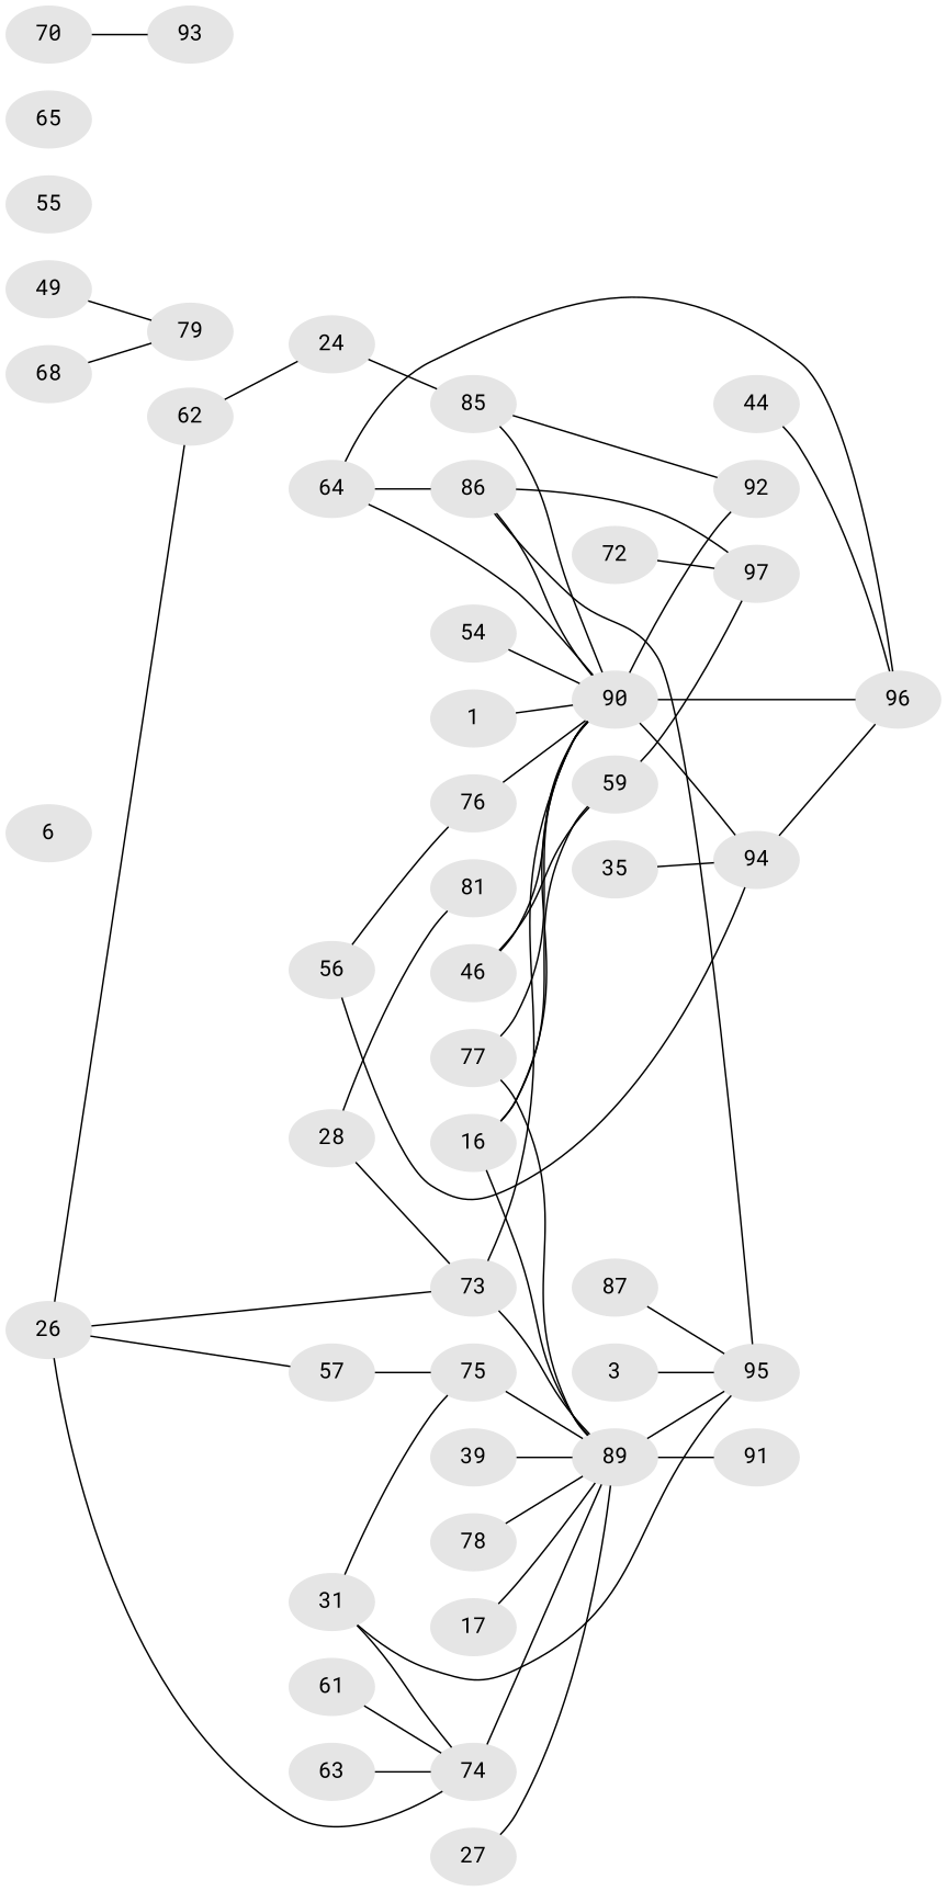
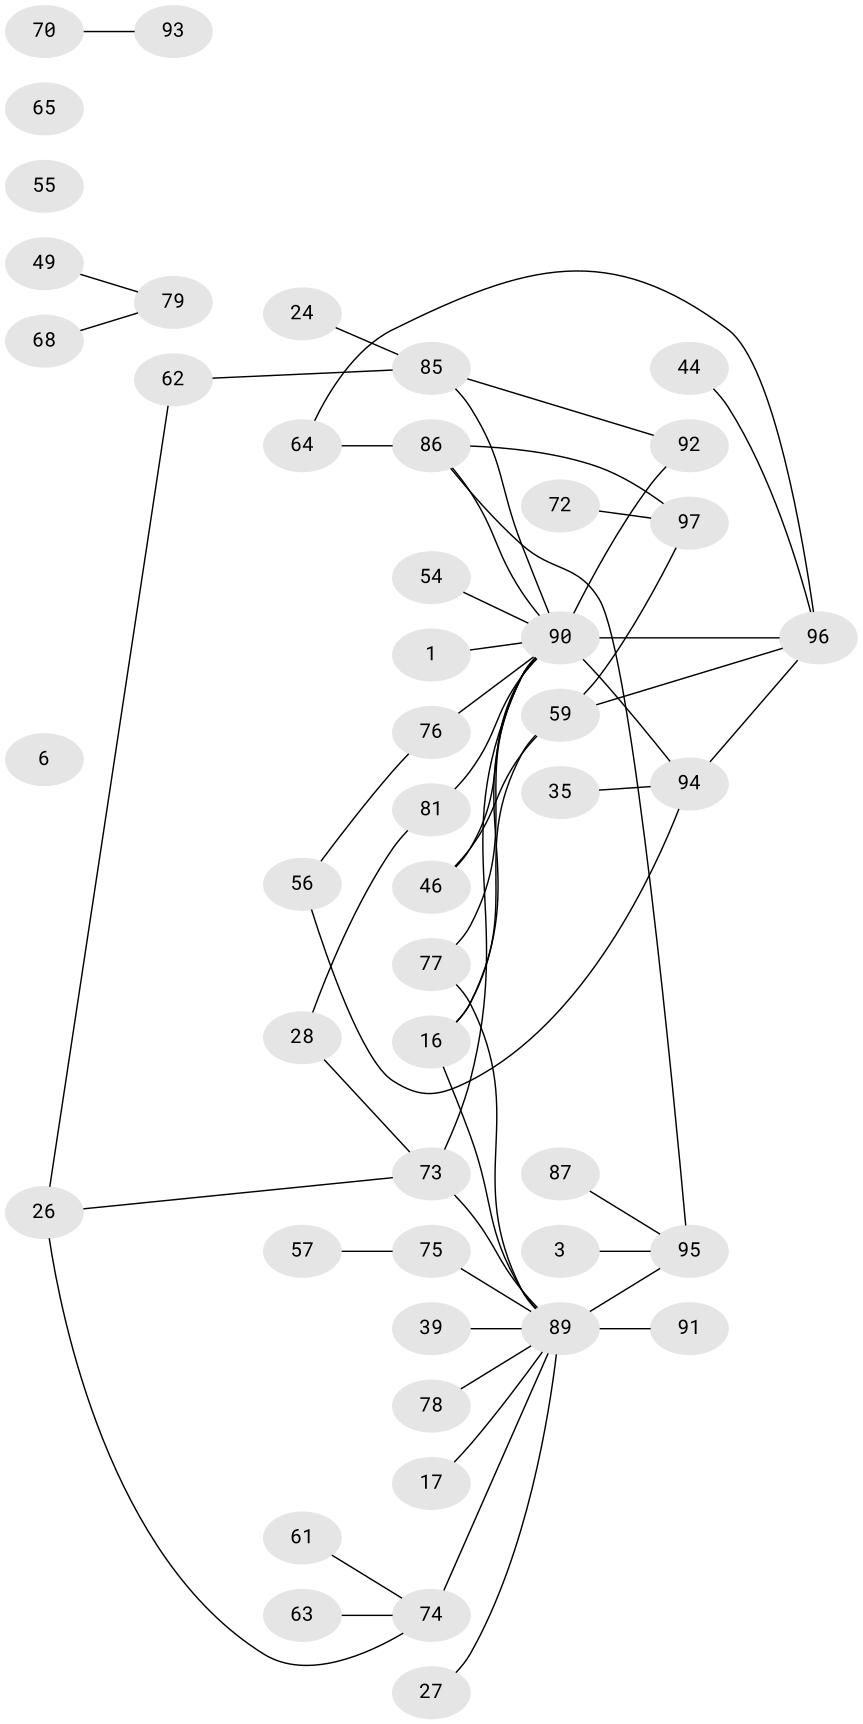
  graph {
    fontname="Roboto Mono"
    rankdir=LR
    node [color=gray90 fontname="Roboto Mono" style=filled]
    edge [fontname="Roboto Mono"]
    90 [super="+83+88+80"]
    94
    96 [super="+2+52+51"]
    92 [super="+60"]
    1
    95 [super="+47+22+71"]
    3
    6
    59 [super="+12"]
    97
    16
    89 [super="+41+84"]
    91
    17
    85 [super="+23"]
    24
    26
    57
    62
    73 [super="+20"]
    74 [super="+43"]
    75 [super="+4"]
    27
    28
    81
-   31 [super="+19"]
    35
    39
    44
    46
    49
    79
    54
    55
    56
    76
    61
    63
    64 [super="+15+30+42"]
    86 [super="+69+21"]
    65
    68
    93 [super="+13"]
    70
    72
    77 [super="+8+10"]
    78
    87 [super="+9"]
    90 -- 94
    90 -- 96 [weight=3]
    90 -- 92
    94 -- 96
    1 -- 90
    3 -- 95 [weight=3]
+   59 -- 96 [weight=3]
    59 -- 97
    16 -- 90
    16 -- 59 [weight=2]
    16 -- 89 [weight=3]
    89 -- 95 [weight=2]
    89 -- 91
    17 -- 89
    85 -- 90 [weight=2]
    85 -- 92 [weight=2]
    24 -- 85
-   26 -- 57
    26 -- 62
    26 -- 73
    26 -- 74
    57 -- 75 [weight=3]
-   62 -- 24
+   62 -- 85
    73 -- 90
    73 -- 89
    74 -- 89 [weight=3]
    75 -- 89
    27 -- 89
    28 -- 73
    28 -- 81
-   64 -- 90
-   31 -- 95
-   31 -- 74
-   31 -- 75
+   81 -- 90
    35 -- 94
    39 -- 89
    44 -- 96
    46 -- 90
    46 -- 59
    49 -- 79
    54 -- 90
    56 -- 94
    56 -- 76
    76 -- 90
    61 -- 74
    63 -- 74
    64 -- 96 [weight=2]
    64 -- 86 [weight=2]
    86 -- 90 [weight=5]
    86 -- 95 [weight=2]
    86 -- 97
    68 -- 79
    70 -- 93
    72 -- 97
    77 -- 90
    77 -- 89
    78 -- 89
    87 -- 95
  }
